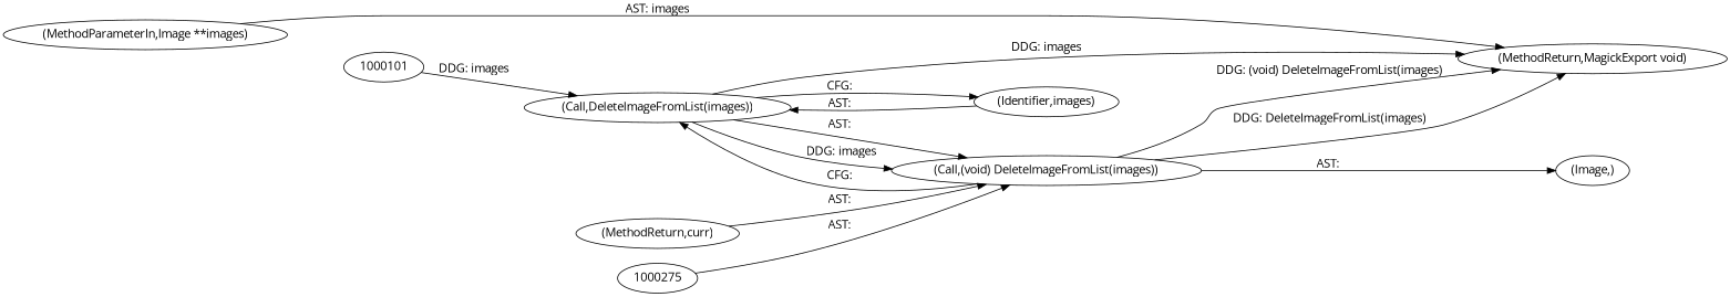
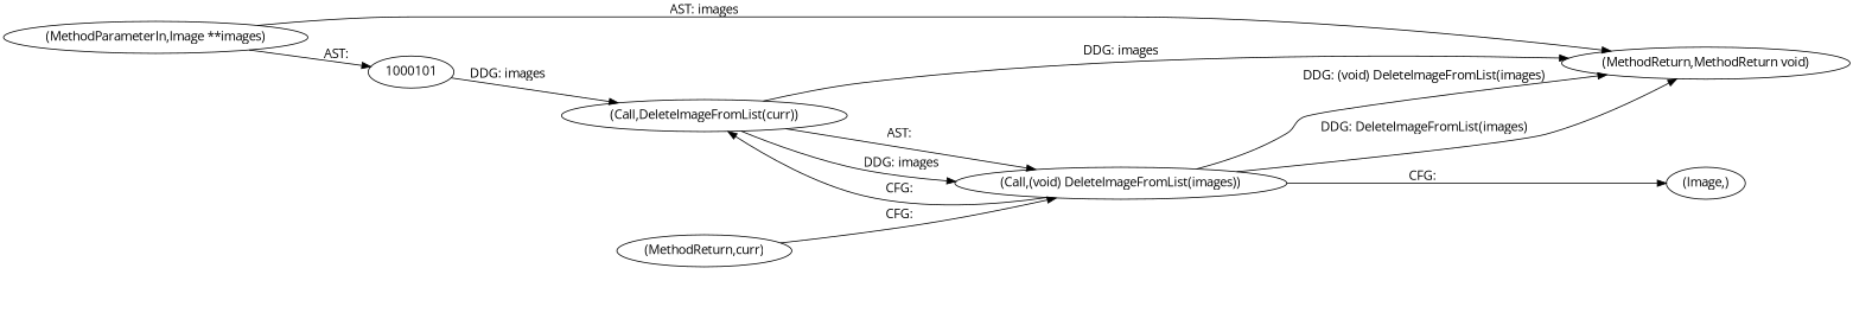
  digraph {
    fontname="Open Sans"
    rankdir=LR
    node [fontname="Open Sans"]
    edge [fontname="Open Sans"]
-   n1 [label="(Call,DeleteImageFromList(images))"]
+   n1 [label="(Call,DeleteImageFromList(curr))"]
    n2 [label="(Call,(void) DeleteImageFromList(images))"]
-   n3 [label="(MethodReturn,MagickExport void)"]
-   n4 [label="(Identifier,images)"]
+   n3 [label="(MethodReturn,MethodReturn void)"]
    n5 [label="(Image,)"]
    n6 [label="(MethodParameterIn,Image **images)"]
    1000101
    n8 [label="(MethodReturn,curr)"]
-   1000275
    n1 -> n2 [label="AST: "]
    n1 -> n2 [label="DDG: images"]
    n1 -> n3 [label="DDG: images"]
-   n1 -> n4 [label="CFG: "]
    n2 -> n1 [label="CFG: "]
    n2 -> n3 [label="DDG: (void) DeleteImageFromList(images)"]
    n2 -> n3 [label="DDG: DeleteImageFromList(images)"]
-   n2 -> n5 [label="AST: "]
-   n4 -> n1 [label="AST: "]
+   n2 -> n5 [label="CFG: "]
    n6 -> n3 [label="AST: images"]
+   n6 -> 1000101 [label="AST: "]
    1000101 -> n1 [label="DDG: images"]
-   n8 -> n2 [label="AST: "]
-   1000275 -> n2 [label="AST: "]
+   n8 -> n2 [label="CFG: "]
  }
